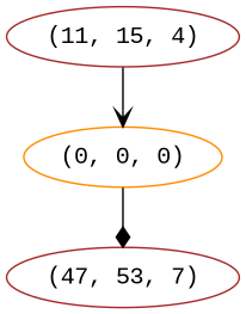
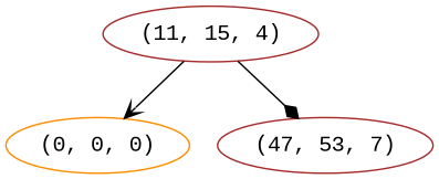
  digraph {
    fontname="Liberation Mono"
    node [color=brown fontname="Liberation Mono"]
    edge [fontname="Liberation Mono"]
    "(0, 0, 0)" [color=darkorange]
    "(47, 53, 7)"
    "(11, 15, 4)"
-   "(0, 0, 0)" -> "(47, 53, 7)" [arrowhead=diamond]
+   "(11, 15, 4)" -> "(47, 53, 7)" [arrowhead=diamond]
    "(11, 15, 4)" -> "(0, 0, 0)" [arrowhead=vee]
  }
